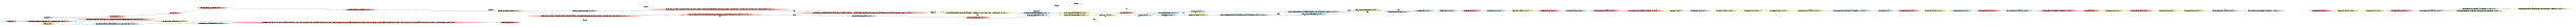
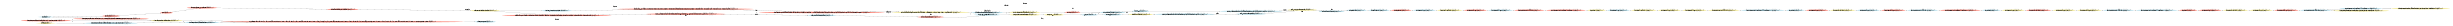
  digraph {
    rankdir=LR
    node [fillcolor=lightblue shape=ellipse style=filled]
    edge [arrowhead=normal style=bold]
    n1 [fillcolor=salmon label="assert(tuple.get(\"a_s\").equals(\"hello3\"))@@@52@@@['1', '1', '1']"]
    n2 [fillcolor=khaki label="assert(tuple.getLong(\"a_i\") == 3)@@@53@@@['1', '1', '1']"]
    n3 [fillcolor=khaki label="assert(tuple.getDouble(\"a_f\") == 3.0)@@@54@@@['1', '1', '1']"]
    n4 [fillcolor=khaki label="assert(tuple.getLong(\"id\") == 3)@@@51@@@['1', '1', '1']"]
    n5 [fillcolor=salmon label="assert(tuple.getDouble(\"a_f\") == 4.0)@@@61@@@['1', '1', '1']"]
    n6 [label="assertList(tuple.getStrings(\"s_multi\"),\"aaaa3\",\"bbbb3\")@@@62@@@['1', '1', '1']"]
    n7 [label="assertList(tuple.getLongs(\"i_multi\"),Long.parseLong(\"4444\"),Long.parseLong(\"7777\"))@@@63@@@['0', '0', '1']"]
    n8 [fillcolor=khaki label="{CollectionAdminRequest.deleteCollection(\"destinationCollection\").process(cluster.getSolrClient())solrClientCache.close()}@@@64@@@['1', '1', '0']"]
    n9 [label="assertList(tuple.getStrings(\"s_multi\"),\"aaaa1\",\"bbbb1\")@@@48@@@['1', '1', '1']"]
    n10 [fillcolor=salmon label="assertList(tuple.getLongs(\"i_multi\"),Long.parseLong(\"44\"),Long.parseLong(\"77\"))@@@49@@@['1', '1', '1']"]
-   n11 [fillcolor=salmon label="tuple = tuples.get(3)@@@50@@@['1', '1', '1']"]
+   n11 [label="tuple = tuples.get(3)@@@50@@@['1', '1', '1']"]
    n12 [fillcolor=salmon label="StreamFactory factory = new StreamFactory().withCollectionZkHost(\"collection1\",cluster.getZkServer().getZkAddress()).withCollectionZkHost(\"destinationCollection\",cluster.getZkServer().getZkAddress()).withFunctionName(\"search\",).withFunctionName(\"update\",)@@@12@@@['1', '1', '0']"]
    n13 [fillcolor=salmon label="expression = StreamExpressionParser.parse(\"update(destinationCollection, batchSize=5, search(collection1, q=*:*, fl=\"id,_version_,a_s,a_i,a_f,s_multi,i_multi\", sort=\"a_f asc, a_i asc\"))\")@@@14@@@['1', '1', '0']"]
    n14 [label="stream = new UpdateStream(expression,factory)@@@15@@@['1', '1', '0']"]
    n15 [label="stream = new CloudSolrStream(expression,factory)@@@24@@@['1', '1', '0']"]
    n16 [fillcolor=salmon label="String updateExpression = \"commit(parallelDestinationCollection, batchSize=0, zkHost=\"\" + cluster.getZkServer().getZkAddress() + \"\", update(parallelDestinationCollection, batchSize=2, search(collection1, q=*:*, fl=\"id,a_s,a_i,a_f,s_multi,i_multi\", sort=\"a_f asc, a_i asc\", partitionKeys=\"a_f\", qt=\"/export\")))\"@@@15@@@['0', '0', '1']"]
    n17 [fillcolor=salmon label="stream.setStreamContext(streamContext)@@@16@@@['1', '1', '0']"]
    n18 [label="List<Tuple> tuples = getTuples(stream)@@@17@@@['1', '1', '0']"]
    n19 [fillcolor=khaki label="TupleStream parallelUpdateStream = factory.constructStream(\"parallel(collection1, \" + updateExpression + \", workers=\"2\", zkHost=\"\" + zkHost + \"\", sort=\"batchNumber asc\")\")@@@16@@@['0', '0', '1']"]
    n20 [label="stream.setStreamContext(streamContext)@@@26@@@['1', '1', '1']"]
    n21 [fillcolor=khaki label="stream = new CloudSolrStream(expression,factory)@@@25@@@['1', '1', '1']"]
    n22 [fillcolor=salmon label="assertList(tuple.getStrings(\"s_multi\"),\"aaaa\",\"bbbb\")@@@34@@@['1', '1', '1']"]
    n23 [fillcolor=salmon label="assertList(tuple.getLongs(\"i_multi\"),Long.parseLong(\"4\"),Long.parseLong(\"7\"))@@@35@@@['1', '1', '1']"]
    n24 [fillcolor=khaki label="tuple = tuples.get(1)@@@36@@@['1', '1', '1']"]
    n25 [label="assert(tuple.getLong(\"id\") == 1)@@@37@@@['1', '1', '1']"]
    n26 [fillcolor=khaki label="assert(tuple.get(\"a_s\").equals(\"hello1\"))@@@38@@@['1', '1', '1']"]
    n27 [fillcolor=khaki label="streamContext.setSolrClientCache(solrClientCache)@@@11@@@['1', '1', '1']"]
    n28 [label="String zkHost = cluster.getZkServer().getZkAddress()@@@12@@@['0', '0', '1']"]
    n29 [fillcolor=salmon label="StreamFactory factory = new StreamFactory().withCollectionZkHost(\"collection1\",cluster.getZkServer().getZkAddress()).withCollectionZkHost(\"parallelDestinationCollection\",cluster.getZkServer().getZkAddress()).withFunctionName(\"search\",).withFunctionName(\"update\",).withFunctionName(\"commit\",).withFunctionName(\"parallel\",)@@@13@@@['0', '0', '1']"]
    n30 [fillcolor=salmon label="CollectionAdminRequest.createCollection(\"destinationCollection\",\"conf\",2,1).process(cluster.getSolrClient())@@@3@@@['1', '0', '0']"]
    n31 [fillcolor=salmon label="CollectionAdminRequest.createCollection(\"destinationCollection\",\"conf\",2,1).setPerReplicaState(SolrCloudTestCase.USE_PER_REPLICA_STATE).process(cluster.getSolrClient())@@@3@@@['0', '1', '0']"]
    n32 [label="CollectionAdminRequest.createCollection(\"parallelDestinationCollection\",\"conf\",2,1).process(cluster.getSolrClient())@@@3@@@['0', '0', '1']"]
    n33 [fillcolor=khaki label="cluster.waitForActiveCollection(\"destinationCollection\",2,2)@@@4@@@['1', '1', '0']"]
    n34 [label="cluster.waitForActiveCollection(\"parallelDestinationCollection\",2,2)@@@4@@@['0', '0', '1']"]
    n35 [fillcolor=salmon label="new UpdateRequest().add(id,\"0\",\"a_s\",\"hello0\",\"a_i\",\"0\",\"a_f\",\"0\",\"s_multi\",\"aaaa\",\"s_multi\",\"bbbb\",\"i_multi\",\"4\",\"i_multi\",\"7\").add(id,\"2\",\"a_s\",\"hello2\",\"a_i\",\"2\",\"a_f\",\"0\",\"s_multi\",\"aaaa1\",\"s_multi\",\"bbbb1\",\"i_multi\",\"44\",\"i_multi\",\"77\").add(id,\"3\",\"a_s\",\"hello3\",\"a_i\",\"3\",\"a_f\",\"3\",\"s_multi\",\"aaaa2\",\"s_multi\",\"bbbb2\",\"i_multi\",\"444\",\"i_multi\",\"777\").add(id,\"4\",\"a_s\",\"hello4\",\"a_i\",\"4\",\"a_f\",\"4\",\"s_multi\",\"aaaa3\",\"s_multi\",\"bbbb3\",\"i_multi\",\"4444\",\"i_multi\",\"7777\").add(id,\"1\",\"a_s\",\"hello1\",\"a_i\",\"1\",\"a_f\",\"1\",\"s_multi\",\"aaaa4\",\"s_multi\",\"bbbb4\",\"i_multi\",\"44444\",\"i_multi\",\"77777\").commit(cluster.getSolrClient(),\"collection1\")@@@5@@@['1', '1', '1']"]
-   n36 [fillcolor=salmon label="StreamExpression expression@@@6@@@['1', '1', '1']"]
+   n36 [label="StreamExpression expression@@@6@@@['1', '1', '1']"]
    n37 [label="tuples = getTuples(stream)@@@27@@@['1', '1', '1']"]
    n38 [label="assertEquals(5,tuples.size())@@@28@@@['1', '1', '1']"]
    n39 [fillcolor=khaki label="{CollectionAdminRequest.deleteCollection(\"parallelDestinationCollection\").process(cluster.getSolrClient())solrClientCache.close()}@@@65@@@['0', '0', '1']"]
    n40 [fillcolor=khaki label="assert(tuple.getDouble(\"a_f\") == 1.0)@@@40@@@['1', '1', '1']"]
    n41 [fillcolor=khaki label="assertList(tuple.getStrings(\"s_multi\"),\"aaaa4\",\"bbbb4\")@@@41@@@['1', '1', '1']"]
    n42 [label="assertList(tuple.getLongs(\"i_multi\"),Long.parseLong(\"44444\"),Long.parseLong(\"77777\"))@@@42@@@['1', '1', '1']"]
    n43 [fillcolor=salmon label="long count = 0@@@19@@@['0', '0', '1']"]
    n44 [label="count += tuple.getLong(\"batchIndexed\")@@@21@@@['0', '0', '1']"]
    n45 [label="assert(count == 5)@@@23@@@['0', '0', '1']"]
    n46 [fillcolor=salmon label="Tuple tuple = tuples.get(0)@@@29@@@['1', '1', '1']"]
    n47 [fillcolor=khaki label="assert(tuple.getLong(\"a_i\") == 1)@@@39@@@['1', '1', '1']"]
    n48 [label="parallelUpdateStream.setStreamContext(streamContext)@@@17@@@['0', '0', '1']"]
    n49 [fillcolor=khaki label="List<Tuple> tuples = getTuples(parallelUpdateStream)@@@18@@@['0', '0', '1']"]
    n50 [fillcolor=khaki label="cluster.getSolrClient().commit(\"destinationCollection\")@@@18@@@['1', '1', '0']"]
    n51 [fillcolor=salmon label="assert(tuple.getDouble(\"a_f\") == 0.0)@@@47@@@['1', '1', '1']"]
    n52 [fillcolor=salmon label="TupleStream stream@@@7@@@['1', '1', '1']"]
    n53 [fillcolor=salmon label="Tuple t@@@8@@@['1', '1', '1']"]
    n54 [fillcolor=salmon label="StreamContext streamContext = new StreamContext()@@@9@@@['1', '1', '1']"]
    n55 [label="assert(tuple.getLong(\"id\") == 0)@@@30@@@['1', '1', '1']"]
    n56 [fillcolor=khaki label="assert(tuple.get(\"a_s\").equals(\"hello0\"))@@@31@@@['1', '1', '1']"]
    n57 [fillcolor=salmon label="assert(tuple.getLong(\"id\") == 2)@@@44@@@['1', '1', '1']"]
    n58 [fillcolor=khaki label="assert(tuple.get(\"a_s\").equals(\"hello2\"))@@@45@@@['1', '1', '1']"]
    n59 [label="assert(tuple.getLong(\"a_i\") == 2)@@@46@@@['1', '1', '1']"]
+   n60 [fillcolor=salmon label="tuple = tuples.get(4)@@@57@@@['1', '1', '1']"]
    n61 [fillcolor=salmon label="assert(tuple.getLong(\"id\") == 4)@@@58@@@['1', '1', '1']"]
    n62 [fillcolor=khaki label="assert(tuple.get(\"a_s\").equals(\"hello4\"))@@@59@@@['1', '1', '1']"]
    n63 [label="assertList(tuple.getLongs(\"i_multi\"),Long.parseLong(\"444\"),Long.parseLong(\"777\"))@@@56@@@['1', '1', '1']"]
    n64 [fillcolor=khaki label="assert(tuple.getLong(\"a_i\") == 4)@@@60@@@['1', '1', '1']"]
    n65 [fillcolor=salmon label="SolrClientCache solrClientCache = new SolrClientCache()@@@10@@@['1', '1', '1']"]
    n66 [label="expression = StreamExpressionParser.parse(\"search(destinationCollection, q=*:*, fl=\"id,a_s,a_i,a_f,s_multi,i_multi\", sort=\"a_i asc\")\")@@@23@@@['1', '1', '0']"]
    n67 [label="expression = StreamExpressionParser.parse(\"search(parallelDestinationCollection, q=*:*, fl=\"id,a_s,a_i,a_f,s_multi,i_multi\", sort=\"a_i asc\")\")@@@24@@@['0', '0', '1']"]
    n68 [fillcolor=salmon label="assert(tuple.getLong(\"a_i\") == 0)@@@32@@@['1', '1', '1']"]
    n69 [label="assert(tuple.getDouble(\"a_f\") == 0.0)@@@33@@@['1', '1', '1']"]
    n70 [label="assertList(tuple.getStrings(\"s_multi\"),\"aaaa2\",\"bbbb2\")@@@55@@@['1', '1', '1']"]
    n71 [fillcolor=khaki label="assert(tuples.size() == 1)@@@19@@@['1', '1', '0']"]
    n72 [label="t = tuples.get(0)@@@20@@@['1', '1', '0']"]
    n73 [label="assert(t.EOF == false)@@@21@@@['1', '1', '0']"]
    n74 [fillcolor=khaki label="assertEquals(5,t.get(\"batchIndexed\"))@@@22@@@['1', '1', '0']"]
    n75 [label="testUpdateStream['0', '1', '0']" shape=diamond]
    n76 [label="tuple = tuples.get(2)@@@43@@@['1', '1', '1']"]
    n77 [fillcolor=khaki label="testParallelCommitStream['0', '0', '1']" shape=diamond]
-   n78 [fillcolor=salmon label="testUpdateStream['1', '0', '0']" shape=diamond]
    n1 -> n2
    n2 -> n3
    n3 -> n70 [arrowhead=vee]
    n4 -> n1
    n5 -> n6
    n6 -> n7 [arrowhead=vee]
    n6 -> n8 [arrowhead=vee]
    n7 -> n39
    n9 -> n10
    n10 -> n11 [arrowhead=vee]
    n11 -> n4
    n12 -> n13
    n12 -> n14 [label=factory style=solid]
    n12 -> n15 [arrowhead=vee label=factory style=solid]
    n13 -> n14 [arrowhead=vee]
    n13 -> n14 [arrowhead=vee label=expression style=solid]
    n13 -> n16 [label=0 style=dashed]
    n14 -> n17
    n14 -> n18 [arrowhead=vee label=stream style=solid]
    n14 -> n19 [label=0 style=dashed]
    n15 -> n20 [label=stream style=solid]
    n15 -> n21 [arrowhead=vee]
    n16 -> n19 [label=updateExpression style=solid]
    n16 -> n19 [arrowhead=vee]
    n17 -> n18
    n17 -> n48 [arrowhead=vee label=0 style=dashed]
    n18 -> n49 [label=0 style=dashed]
    n18 -> n50
    n19 -> n48
    n19 -> n49 [arrowhead=vee label=parallelUpdateStream style=solid]
    n20 -> n37 [arrowhead=vee]
    n21 -> n20 [arrowhead=vee]
    n21 -> n37 [arrowhead=vee label=stream style=solid]
    n22 -> n23
    n23 -> n24 [arrowhead=vee]
    n24 -> n25
    n25 -> n26
    n26 -> n47 [arrowhead=vee]
    n27 -> n12
    n27 -> n28
    n28 -> n19 [arrowhead=vee label=zkHost style=solid]
    n28 -> n29 [arrowhead=vee]
    n29 -> n16
    n29 -> n21 [label=factory style=solid]
    n30 -> n31 [arrowhead=vee label=0 style=dashed]
    n30 -> n32 [arrowhead=vee label=0 style=dashed]
    n30 -> n33 [arrowhead=vee]
    n31 -> n33
    n32 -> n34 [arrowhead=vee]
    n33 -> n34 [label=0 style=dashed]
    n33 -> n35 [arrowhead=vee]
    n34 -> n35
    n35 -> n36 [arrowhead=vee]
    n37 -> n38
    n38 -> n46 [arrowhead=vee]
    n40 -> n41
    n41 -> n42
    n42 -> n76 [arrowhead=vee]
    n43 -> n44 [arrowhead=vee]
    n44 -> n45
    n44 -> n45 [label=count style=solid]
    n45 -> n67
    n46 -> n55 [arrowhead=vee]
    n47 -> n40
    n48 -> n49
    n49 -> n43
    n50 -> n71
    n51 -> n9 [arrowhead=vee]
    n52 -> n53
    n53 -> n54
    n54 -> n17 [arrowhead=vee label=streamContext style=solid]
    n54 -> n20 [label=streamContext style=solid]
    n54 -> n21 [arrowhead=vee label=streamContext style=solid]
    n54 -> n48 [label=streamContext style=solid]
    n54 -> n65
    n55 -> n56
    n56 -> n68 [arrowhead=vee]
    n57 -> n58
    n58 -> n59
    n59 -> n51
+   n60 -> n61 [arrowhead=vee]
    n61 -> n62 [arrowhead=vee]
    n62 -> n64
+   n63 -> n60
    n64 -> n5 [arrowhead=vee]
    n65 -> n27 [arrowhead=vee label=solrClientCache style=solid]
    n65 -> n27
    n66 -> n15
    n66 -> n15 [arrowhead=vee label=expression style=solid]
    n66 -> n67 [arrowhead=vee label=0 style=dashed]
    n67 -> n21
    n67 -> n21 [arrowhead=vee label=expression style=solid]
    n68 -> n69
    n69 -> n22 [arrowhead=vee]
    n70 -> n63 [arrowhead=vee]
    n71 -> n72 [arrowhead=vee]
    n72 -> n44 [arrowhead=vee label=0 style=dashed]
    n72 -> n73
    n73 -> n74
    n74 -> n66 [arrowhead=vee]
    n75 -> n31
    n75 -> n52
    n76 -> n57
    n77 -> n32
-   n78 -> n30 [arrowhead=vee]
  }
